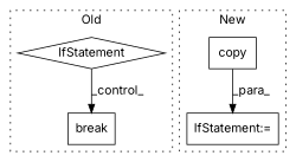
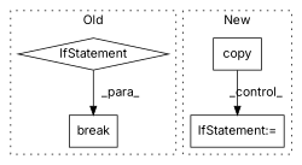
  digraph {
    fontname=Inter
    node [fontname=Inter l=6 shape=box]
    edge [fontname=Inter]
    n1 [a=10 label=break s=664]
    n2 [a=25 l="4,2" label=IfStatement s="640,652" shape=diamond]
    n3 [a=32 label=copy s=833]
    n4 [a=7 l=1 label="IfStatement:=" s=822]
    subgraph cluster_1 {
      label=Old
      style=dotted
      n1
      n2
    }
    subgraph cluster_2 {
      label=New
      style=dotted
      n3
      n4
    }
-   n2 -> n1 [label=_control_]
-   n3 -> n4 [label=_para_]
+   n2 -> n1 [label=_para_]
+   n3 -> n4 [label=_control_]
  }
